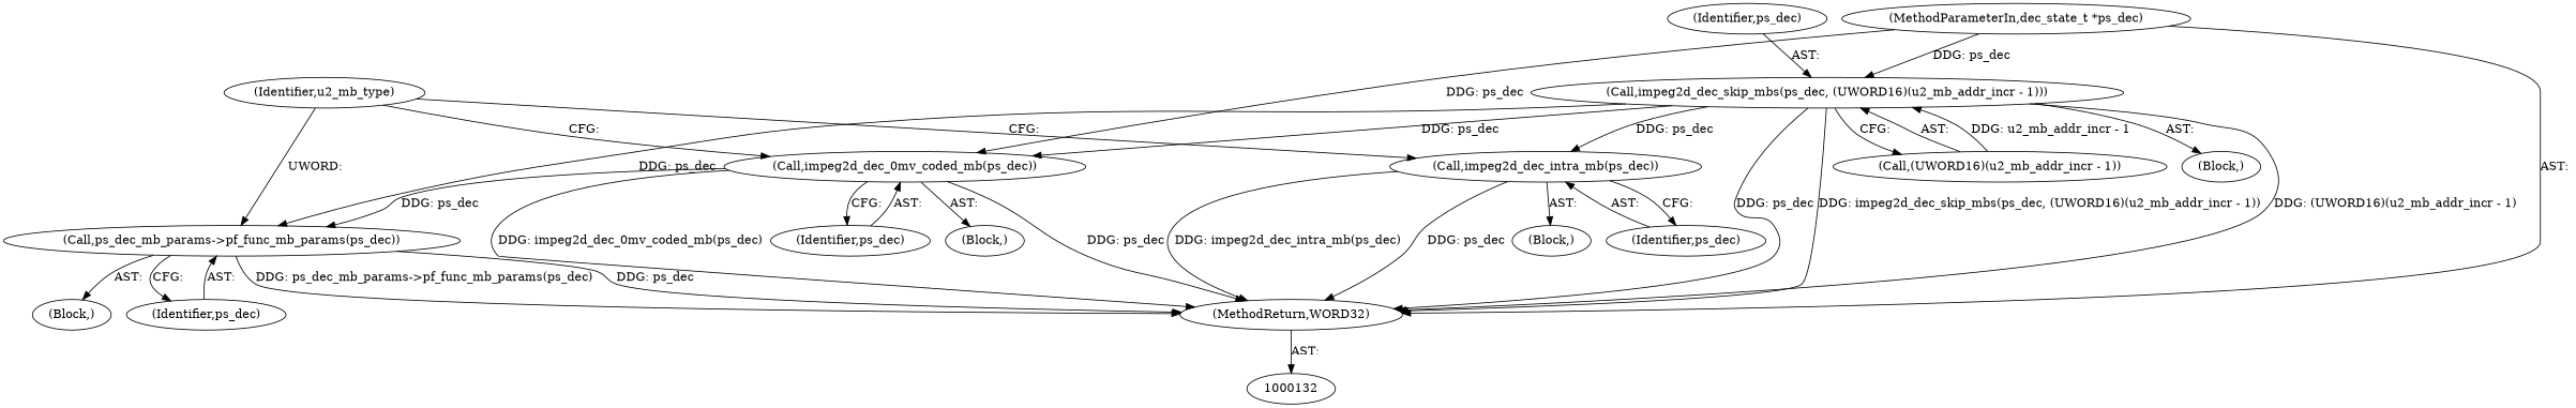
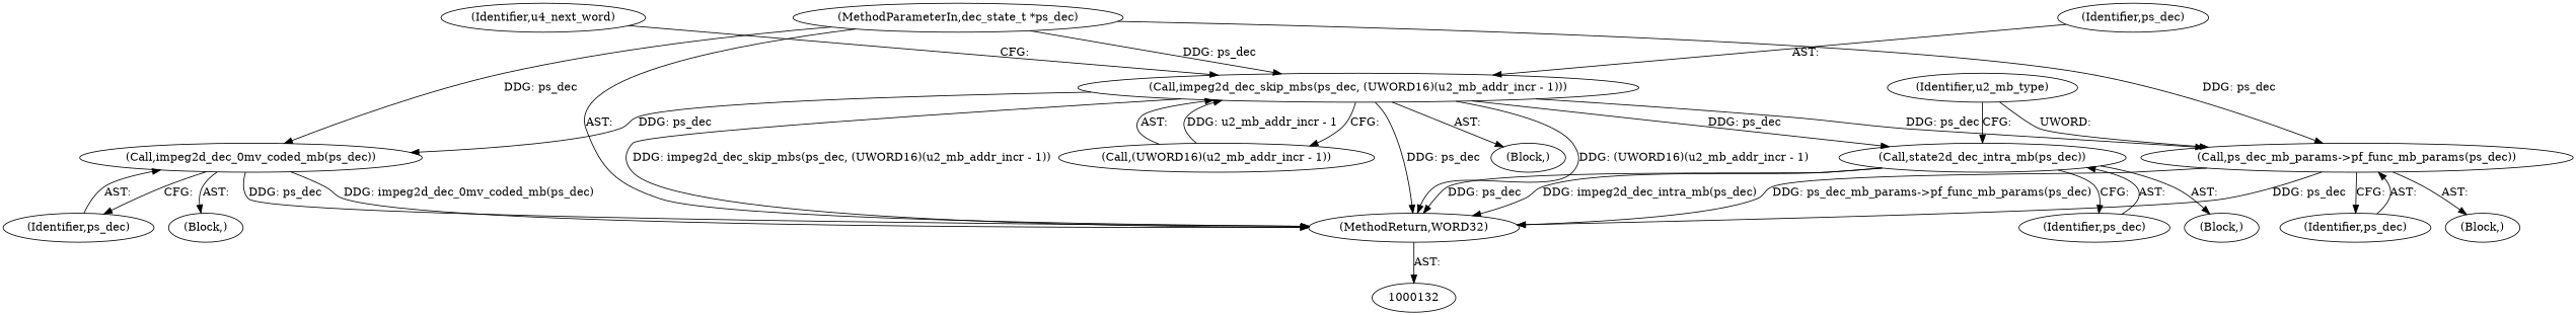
  digraph {
    n1 [label="(MethodParameterIn,dec_state_t *ps_dec)"]
    n2 [label="(Call,impeg2d_dec_skip_mbs(ps_dec, (UWORD16)(u2_mb_addr_incr - 1)))"]
    n3 [label="(Call,ps_dec_mb_params->pf_func_mb_params(ps_dec))"]
    n4 [label="(Call,impeg2d_dec_0mv_coded_mb(ps_dec))"]
    n5 [label="(MethodReturn,WORD32)"]
-   n6 [label="(Call,impeg2d_dec_intra_mb(ps_dec))"]
+   n6 [label="(Call,state2d_dec_intra_mb(ps_dec))"]
    n7 [label="(Call,(UWORD16)(u2_mb_addr_incr - 1))"]
    n8 [label="(Block,)"]
    n9 [label="(Block,)"]
    n10 [label="(Identifier,ps_dec)"]
    n11 [label="(Block,)"]
    n12 [label="(Identifier,ps_dec)"]
    n13 [label="(Block,)"]
    n14 [label="(Identifier,ps_dec)"]
    1000132
+   n16 [label="(Identifier,u4_next_word)"]
    n17 [label="(Identifier,ps_dec)"]
    n18 [label="(Identifier,u2_mb_type)"]
    n1 -> n2 [label="DDG: ps_dec"]
-   n4 -> n3 [label="DDG: ps_dec"]
+   n1 -> n3 [label="DDG: ps_dec"]
    n1 -> n4 [label="DDG: ps_dec"]
    n1 -> n5 [label="AST: "]
    n2 -> n3 [label="DDG: ps_dec"]
    n2 -> n4 [label="DDG: ps_dec"]
    n2 -> n5 [label="DDG: impeg2d_dec_skip_mbs(ps_dec, (UWORD16)(u2_mb_addr_incr - 1))"]
    n2 -> n5 [label="DDG: (UWORD16)(u2_mb_addr_incr - 1)"]
    n2 -> n5 [label="DDG: ps_dec"]
    n2 -> n6 [label="DDG: ps_dec"]
    n2 -> n7 [label="CFG: "]
    n2 -> n8 [label="AST: "]
    n3 -> n5 [label="DDG: ps_dec"]
    n3 -> n5 [label="DDG: ps_dec_mb_params->pf_func_mb_params(ps_dec)"]
    n3 -> n9 [label="AST: "]
    n3 -> n10 [label="CFG: "]
    n4 -> n5 [label="DDG: impeg2d_dec_0mv_coded_mb(ps_dec)"]
    n4 -> n5 [label="DDG: ps_dec"]
    n4 -> n13 [label="AST: "]
    n4 -> n14 [label="CFG: "]
    n5 -> 1000132 [label="AST: "]
    n6 -> n5 [label="DDG: impeg2d_dec_intra_mb(ps_dec)"]
    n6 -> n5 [label="DDG: ps_dec"]
    n6 -> n11 [label="AST: "]
    n6 -> n12 [label="CFG: "]
    n7 -> n2 [label="AST: "]
    n7 -> n2 [label="DDG: u2_mb_addr_incr - 1"]
    n10 -> n3 [label="AST: "]
    n12 -> n6 [label="AST: "]
    n14 -> n4 [label="AST: "]
+   n16 -> n2 [label="CFG: "]
    n17 -> n2 [label="AST: "]
    n18 -> n3 [label="UWORD: "]
-   n18 -> n4 [label="CFG: "]
    n18 -> n6 [label="CFG: "]
  }
